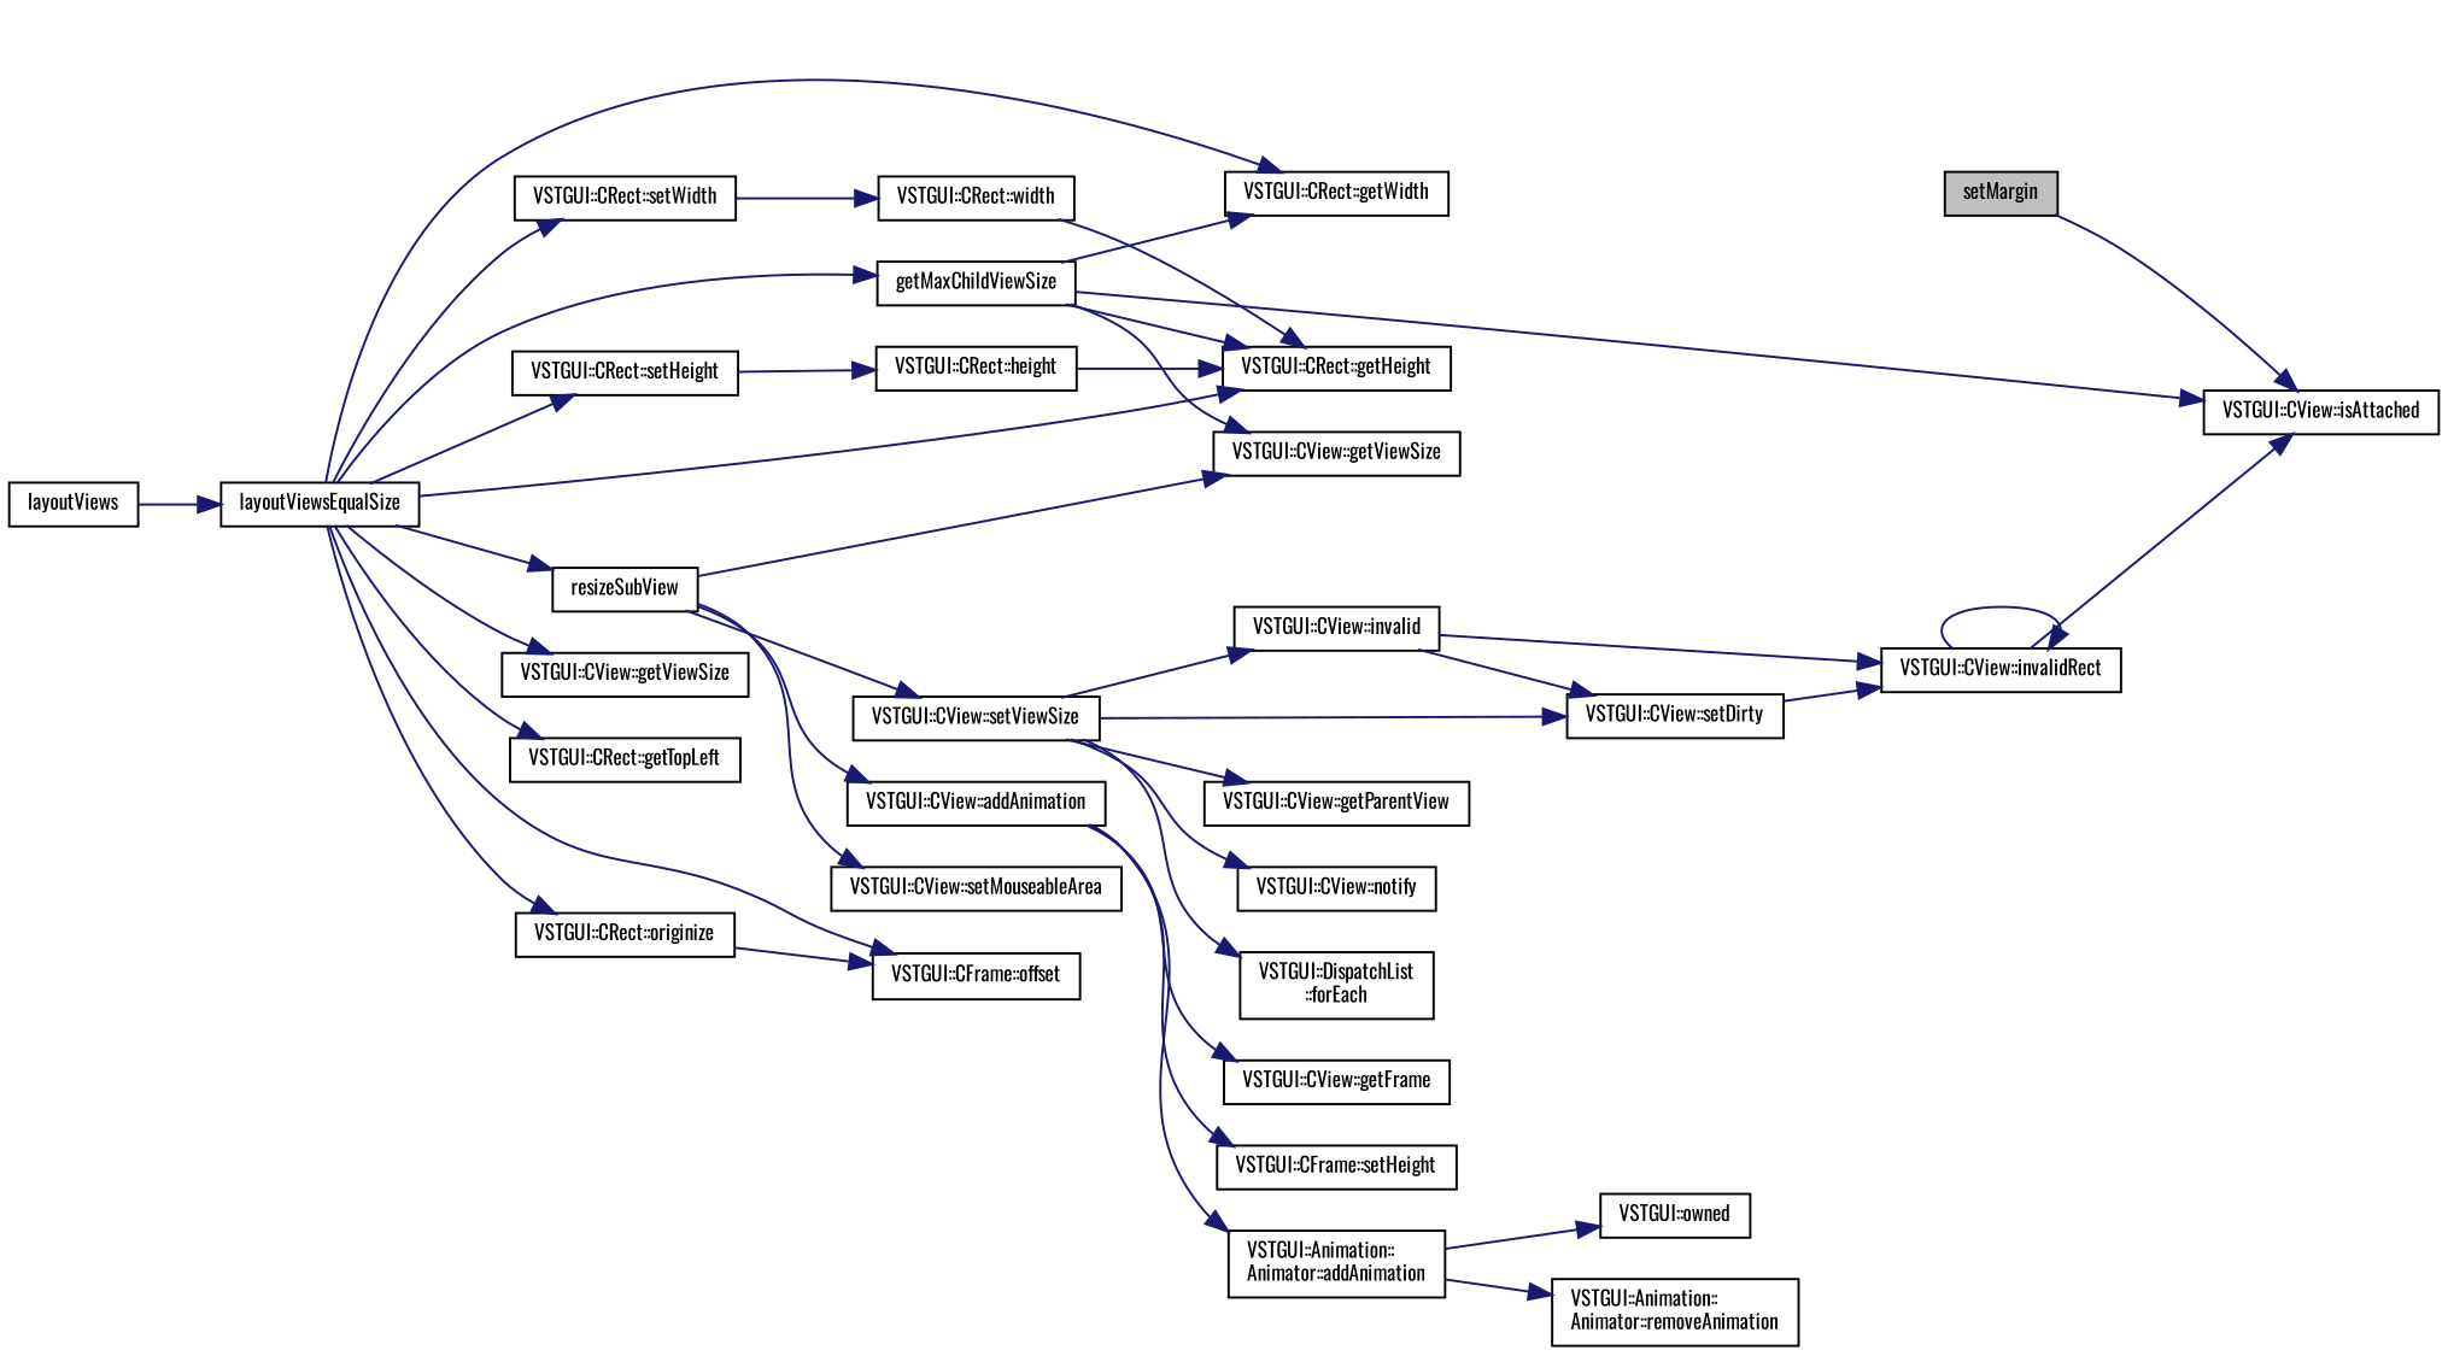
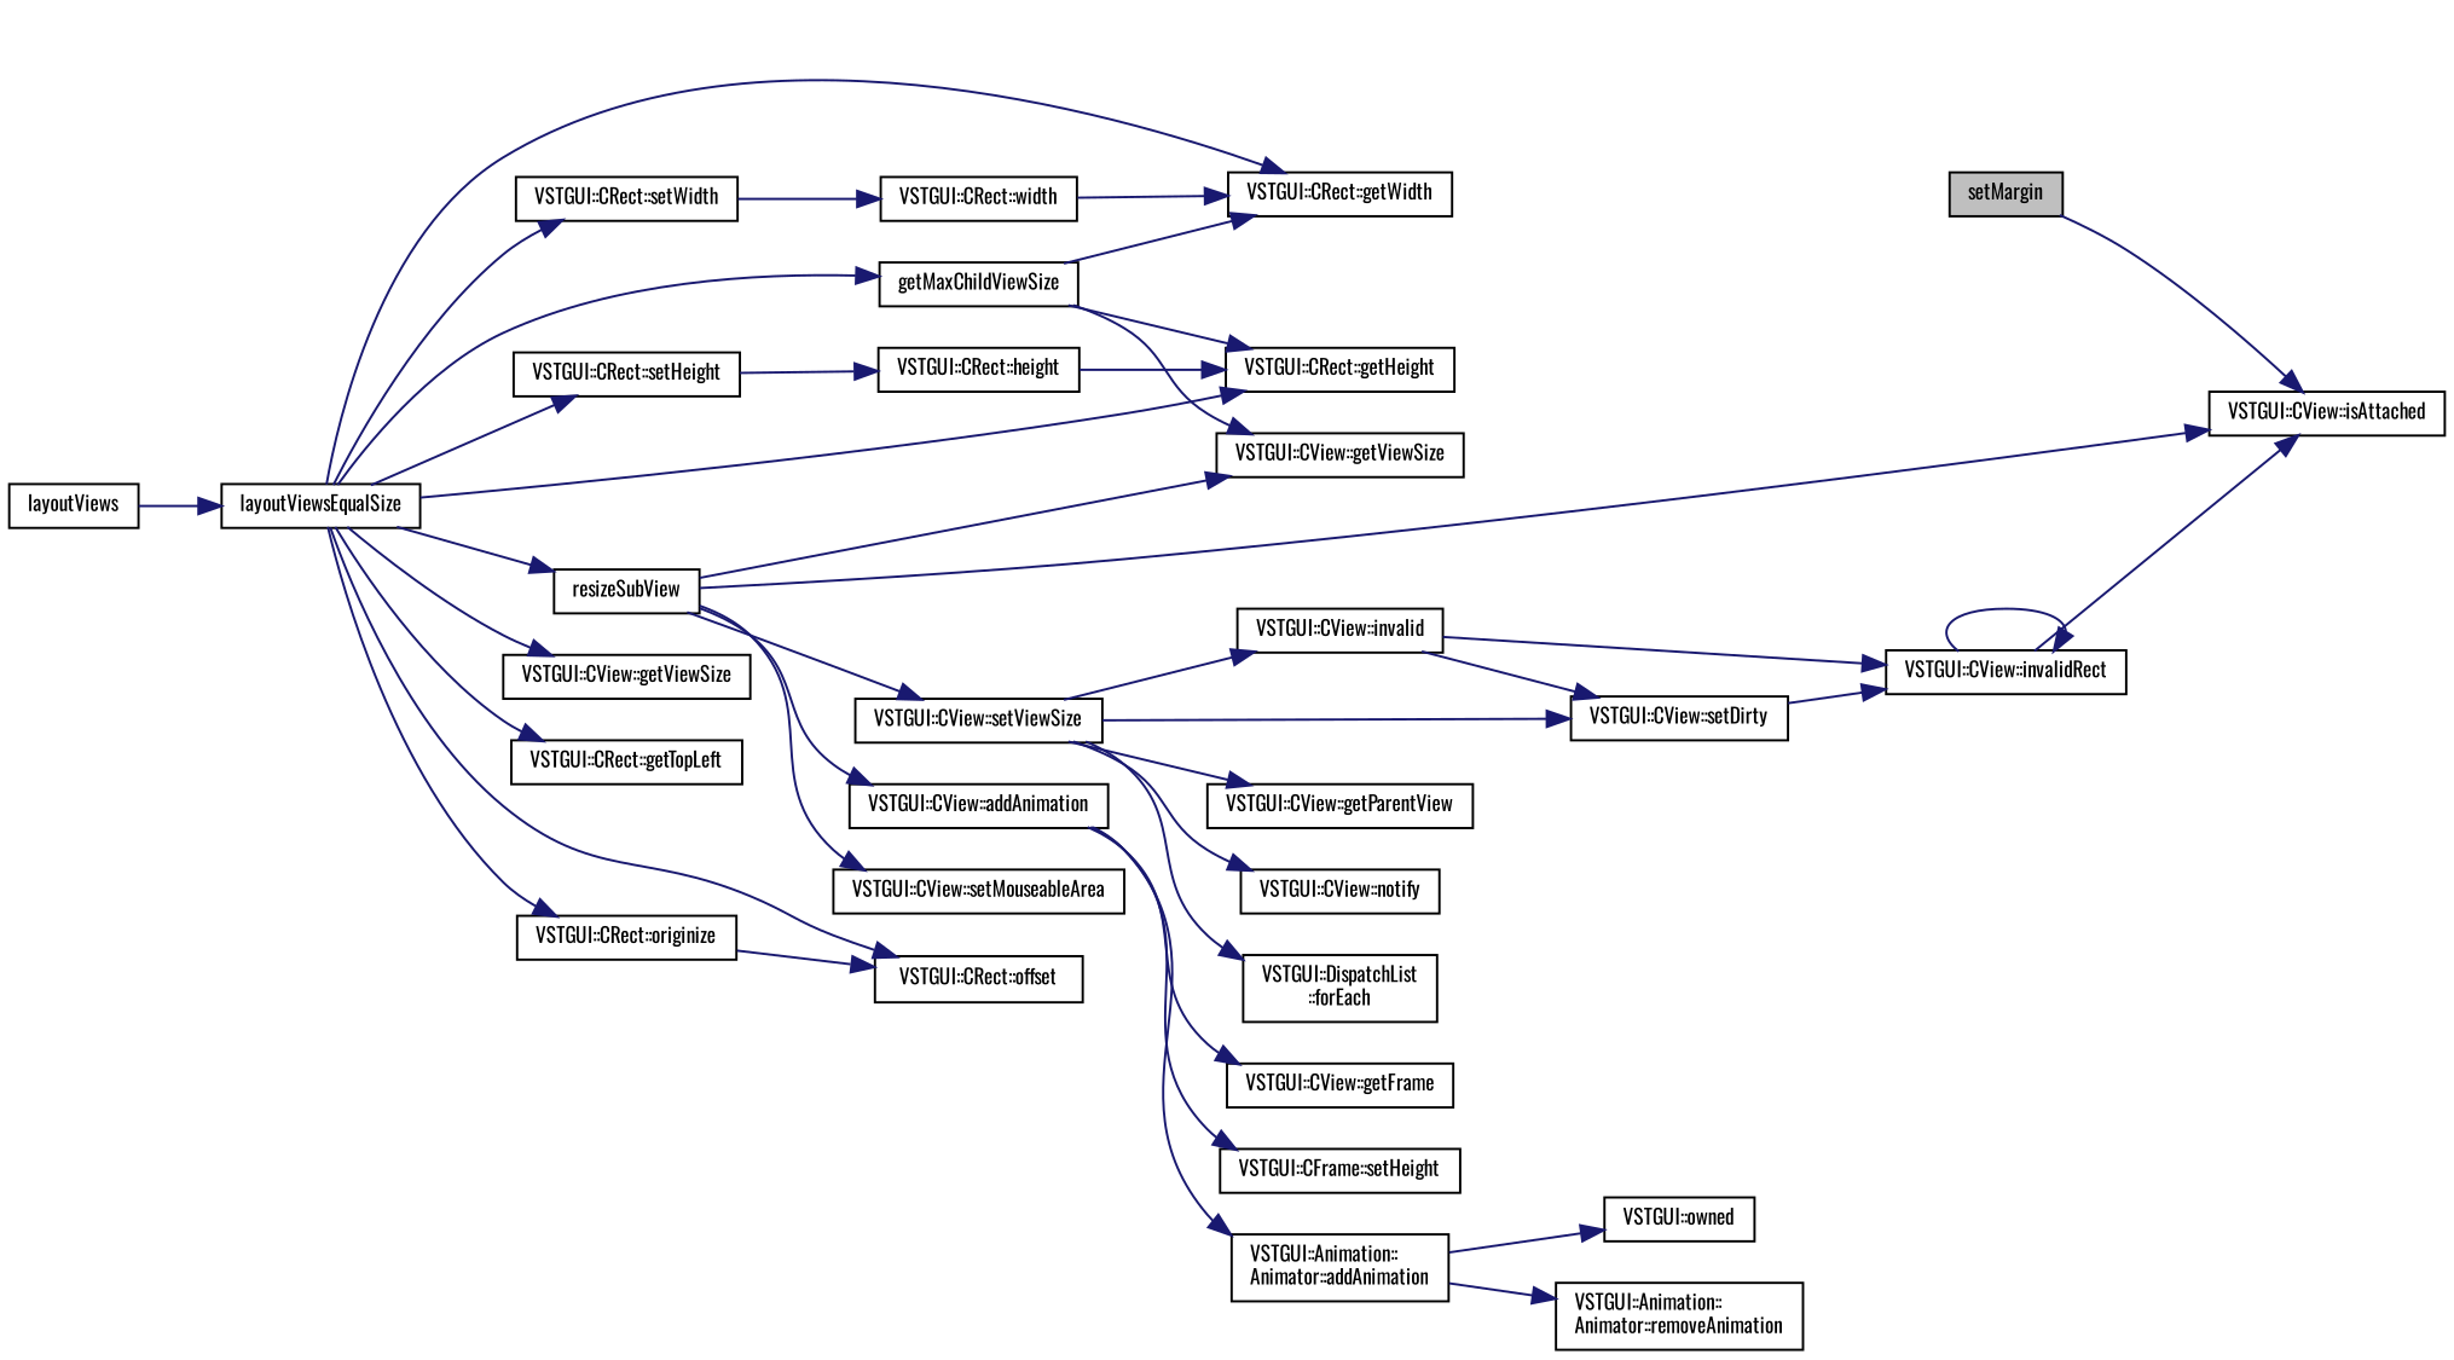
  digraph {
    fontname=Oswald
    rankdir=LR
    node [color=black fontname=Oswald fontsize=9 shape=record]
    edge [color=midnightblue fontname=Oswald fontsize=9 labelfontname=Arial labelfontsize=9 style=solid]
    n1 [fillcolor=grey75 fontcolor=black height=0.2 label=setMargin style=filled width=0.4]
    n2 [height=0.2 label="VSTGUI::CView::isAttached" width=0.4]
    n3 [height=0.2 label=layoutViews width=0.4]
    n4 [height=0.2 label=layoutViewsEqualSize width=0.4]
    n5 [height=0.2 label=getMaxChildViewSize width=0.4]
    n6 [height=0.2 label="VSTGUI::CRect::getWidth" width=0.4]
    n7 [height=0.2 label="VSTGUI::CRect::getHeight" width=0.4]
    n8 [height=0.2 label="VSTGUI::CView::getViewSize" width=0.4]
    n9 [height=0.2 label="VSTGUI::CRect::getTopLeft" width=0.4]
    n10 [height=0.2 label="VSTGUI::CRect::originize" width=0.4]
-   n11 [height=0.2 label="VSTGUI::CFrame::offset" width=0.4]
+   n11 [height=0.2 label="VSTGUI::CRect::offset" width=0.4]
    n12 [height=0.2 label="VSTGUI::CRect::setWidth" width=0.4]
    n13 [height=0.2 label="VSTGUI::CRect::setHeight" width=0.4]
    n14 [height=0.2 label=resizeSubView width=0.4]
    n15 [height=0.2 label="VSTGUI::CView::getViewSize" width=0.4]
    n16 [height=0.2 label="VSTGUI::CRect::width" width=0.4]
    n17 [height=0.2 label="VSTGUI::CRect::height" width=0.4]
    n18 [height=0.2 label="VSTGUI::CView::addAnimation" width=0.4]
    n19 [height=0.2 label="VSTGUI::CView::setMouseableArea" width=0.4]
    n20 [height=0.2 label="VSTGUI::CView::setViewSize" width=0.4]
    n21 [height=0.2 label="VSTGUI::CView::getFrame" width=0.4]
    n22 [height=0.2 label="VSTGUI::CFrame::setHeight" width=0.4]
    n23 [height=0.2 label="VSTGUI::Animation::\lAnimator::addAnimation" width=0.4]
    n24 [height=0.2 label="VSTGUI::CView::invalid" width=0.4]
    n25 [height=0.2 label="VSTGUI::CView::setDirty" width=0.4]
    n26 [height=0.2 label="VSTGUI::CView::getParentView" width=0.4]
    n27 [height=0.2 label="VSTGUI::CView::notify" width=0.4]
    n28 [height=0.2 label="VSTGUI::DispatchList\l::forEach" width=0.4]
    n29 [height=0.2 label="VSTGUI::Animation::\lAnimator::removeAnimation" width=0.4]
    n30 [height=0.2 label="VSTGUI::owned" width=0.4]
    n31 [height=0.2 label="VSTGUI::CView::invalidRect" width=0.4]
    n1 -> n2
    n3 -> n4
    n4 -> n5
    n4 -> n6
    n4 -> n7
    n4 -> n8
    n4 -> n9
    n4 -> n10
    n4 -> n11
    n4 -> n12
    n4 -> n13
    n4 -> n14
    n5 -> n6
    n5 -> n7
    n5 -> n15
    n10 -> n11
    n12 -> n16
    n13 -> n17
-   n5 -> n2
+   n14 -> n2
    n14 -> n15
    n14 -> n18
    n14 -> n19
    n14 -> n20
-   n16 -> n7
+   n16 -> n6
    n17 -> n7
    n18 -> n21
    n18 -> n22
    n18 -> n23
    n20 -> n24
    n20 -> n25
    n20 -> n26
    n20 -> n27
    n20 -> n28
    n23 -> n29
    n23 -> n30
    n24 -> n25
    n24 -> n31
    n25 -> n31
    n31 -> n2
    n31 -> n31
  }
